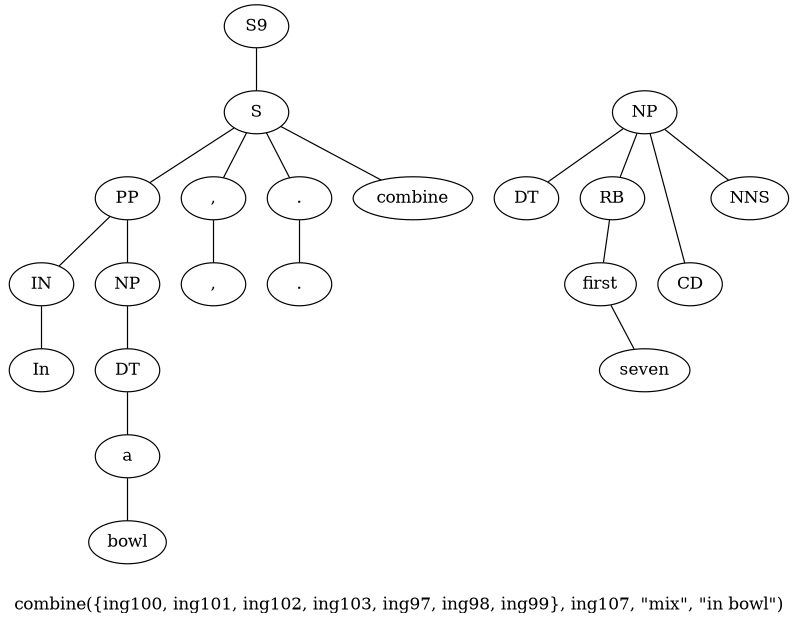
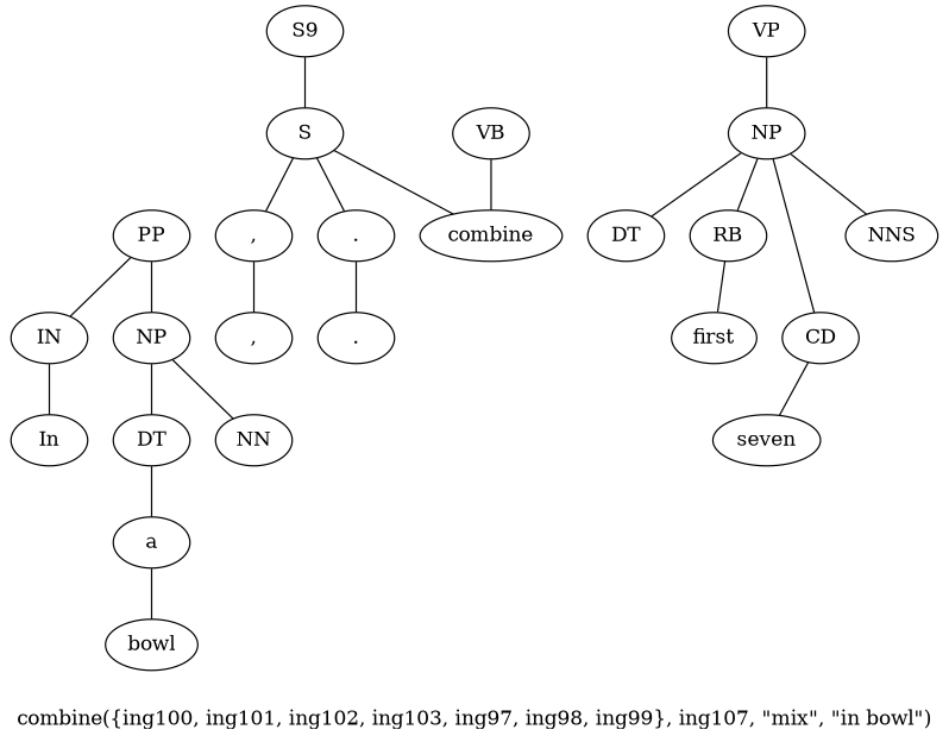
  graph {
    label="combine({ing100, ing101, ing102, ing103, ing97, ing98, ing99}, ing107, \"mix\", \"in bowl\")"
    n1 [label=S9]
    n2 [label=S]
    n3 [label=PP]
    n4 [label=","]
    n5 [label="."]
    n6 [label=combine]
    n7 [label=IN]
    n8 [label=NP]
    n9 [label=","]
+   n10 [label=VP]
    n11 [label=NP]
    n12 [label="."]
    n13 [label=In]
    n14 [label=DT]
+   n15 [label=NN]
    n16 [label=a]
    n17 [label=bowl]
+   n18 [label=VB]
    n19 [label=DT]
    n20 [label=RB]
    n21 [label=CD]
    n22 [label=NNS]
    n23 [label=first]
    n24 [label=seven]
    n1 -- n2
-   n2 -- n3
    n2 -- n4
    n2 -- n5
    n2 -- n6
    n3 -- n7
    n3 -- n8
    n4 -- n9
    n5 -- n12
    n7 -- n13
    n8 -- n14
+   n8 -- n15
+   n10 -- n11
    n11 -- n19
    n11 -- n20
    n11 -- n21
    n11 -- n22
    n14 -- n16
    n16 -- n17
+   n18 -- n6
    n20 -- n23
-   n23 -- n24
+   n21 -- n24
  }
